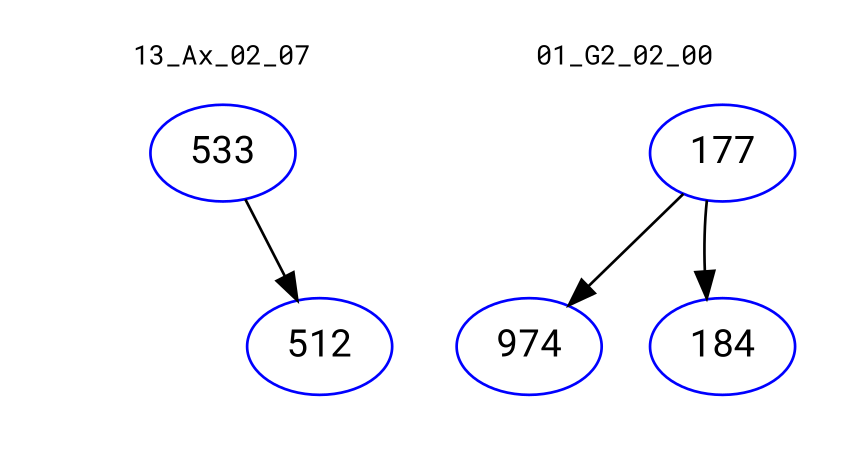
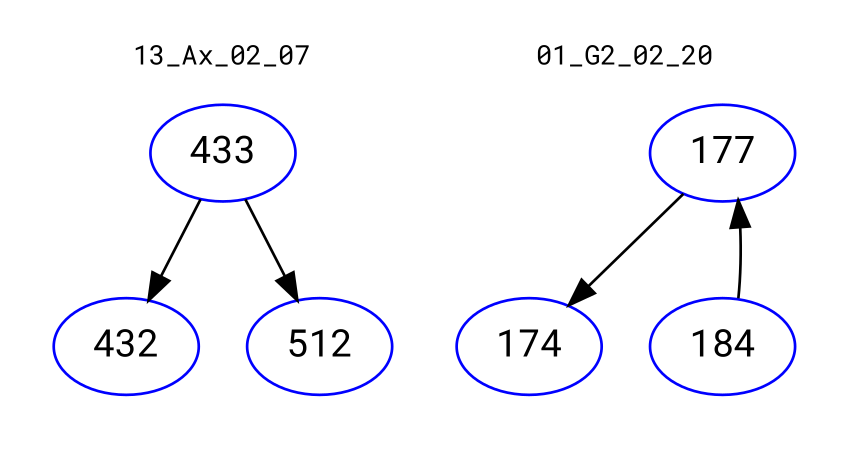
  digraph {
    fontname="Roboto Mono"
    node [color=blue fontname="Roboto Mono"]
    edge [color=black fontname="Roboto Mono"]
-   n1 [label=533]
+   n1 [label=433]
+   n2 [label=432]
    n3 [label=512]
    n4 [label=177]
-   n5 [label=974]
+   n5 [label=174]
    n6 [label=184]
    subgraph cluster_1 {
      color=white
      fontsize=10
      label="13_Ax_02_07"
      n1
+     n2
      n3
    }
    subgraph cluster_2 {
      color=white
      fontsize=10
-     label="01_G2_02_00"
+     label="01_G2_02_20"
      n4
      n5
      n6
    }
+   n1 -> n2
    n1 -> n3
    n4 -> n5
-   n4 -> n6
+   n6 -> n4
  }
